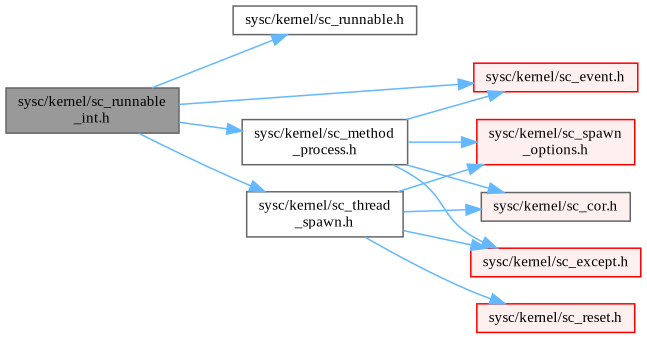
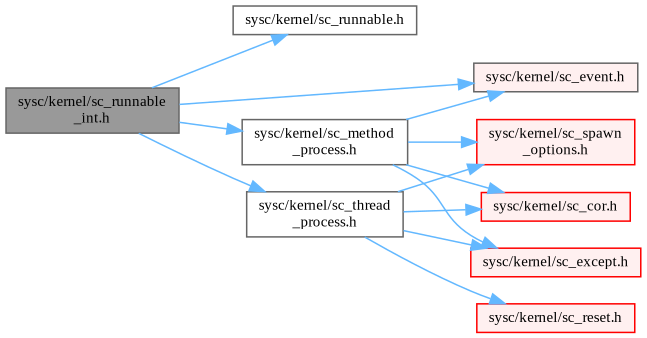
  digraph {
    fontname="Liberation Serif"
    rankdir=LR
    node [color=red fillcolor="#FFF0F0" fontname="Liberation Serif" fontsize=10 shape=box style=filled]
    edge [color=steelblue1 fontname="Liberation Serif" fontsize=10 labelfontname=FreeSans labelfontsize=10 style=solid]
    n1 [color=gray40 fillcolor=grey60 fontcolor=black height=0.2 label="sysc/kernel/sc_runnable\l_int.h" width=0.4]
    n2 [color=grey40 fillcolor=white height=0.2 label="sysc/kernel/sc_runnable.h" width=0.4]
    n3 [color=grey40 fillcolor=white height=0.2 label="sysc/kernel/sc_method\l_process.h" width=0.4]
-   n4 [color=grey40 fillcolor=white height=0.2 label="sysc/kernel/sc_thread\l_spawn.h" width=0.4]
-   n5 [height=0.2 label="sysc/kernel/sc_event.h" width=0.4]
+   n4 [color=grey40 fillcolor=white height=0.2 label="sysc/kernel/sc_thread\l_process.h" width=0.4]
+   n5 [color=grey40 height=0.2 label="sysc/kernel/sc_event.h" width=0.4]
    n6 [height=0.2 label="sysc/kernel/sc_spawn\l_options.h" width=0.4]
-   n7 [color=grey40 height=0.2 label="sysc/kernel/sc_cor.h" width=0.4]
+   n7 [height=0.2 label="sysc/kernel/sc_cor.h" width=0.4]
    n8 [height=0.2 label="sysc/kernel/sc_except.h" width=0.4]
    n9 [height=0.2 label="sysc/kernel/sc_reset.h" width=0.4]
    n1 -> n2
    n1 -> n3
    n1 -> n4
    n1 -> n5
    n3 -> n5
    n3 -> n6
    n3 -> n7
    n3 -> n8
    n4 -> n6
    n4 -> n7
    n4 -> n8
    n4 -> n9
  }
